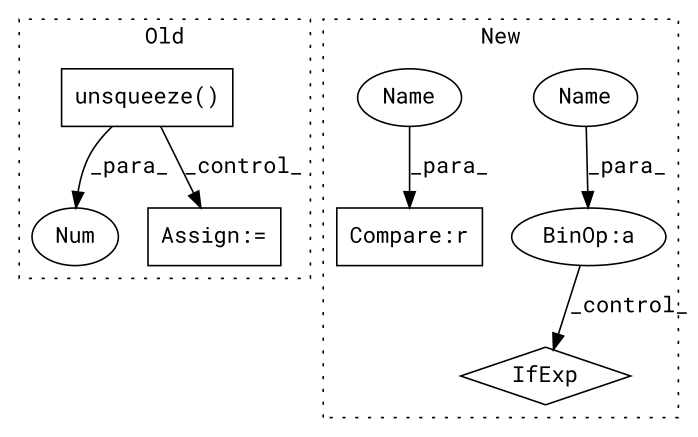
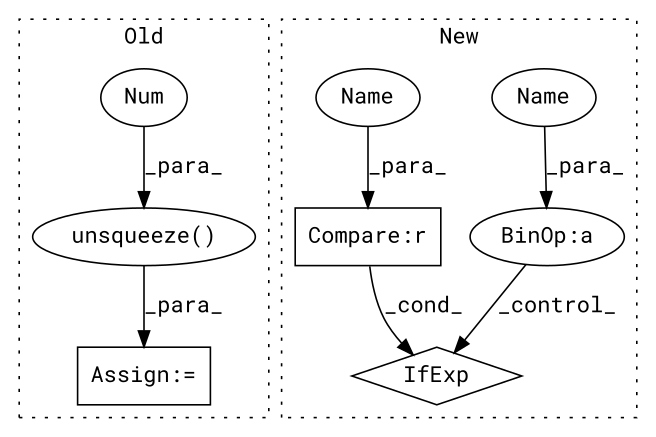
  digraph {
    fontname="Roboto Mono"
    node [a=87 fontname="Roboto Mono" l=3 s=3392 shape=ellipse]
    edge [fontname="Roboto Mono"]
-   n1 [a=75 l="24,1" label="unsqueeze()" s="2529,2554" shape=box]
+   n1 [a=75 l="24,1" label="unsqueeze()" s="2529,2554"]
    n2 [a=76 l=1 label=Num s=2553]
    n3 [a=68 label="Assign:=" s=3018 shape=box]
    n4 [a=51 l="4,6" label=IfExp s="3388,3406" shape=diamond]
    n5 [a=40 l=14 label="Compare:r" shape=box]
    n6 [a=82 label="BinOp:a" s=3418]
    n7 [l=6 label=Name s=3412]
    n8 [l=6 label=Name]
    subgraph cluster_1 {
      label=Old
      style=dotted
      n1
      n2
      n3
    }
    subgraph cluster_2 {
      label=New
      style=dotted
      n4
      n5
      n6
      n7
      n8
    }
-   n1 -> n3 [label=_control_]
-   n1 -> n2 [label=_para_]
+   n1 -> n3 [label=_para_]
+   n2 -> n1 [label=_para_]
+   n5 -> n4 [label=_cond_]
    n6 -> n4 [label=_control_]
    n7 -> n6 [label=_para_]
    n8 -> n5 [label=_para_]
  }
